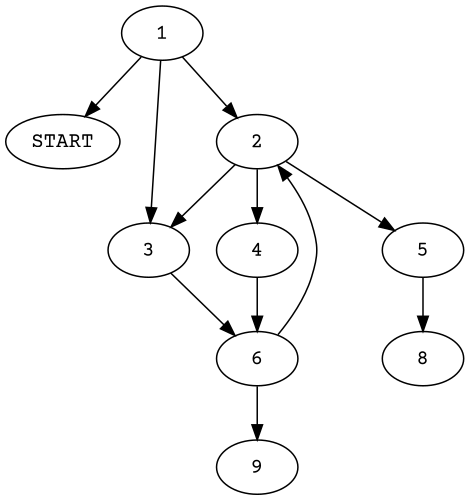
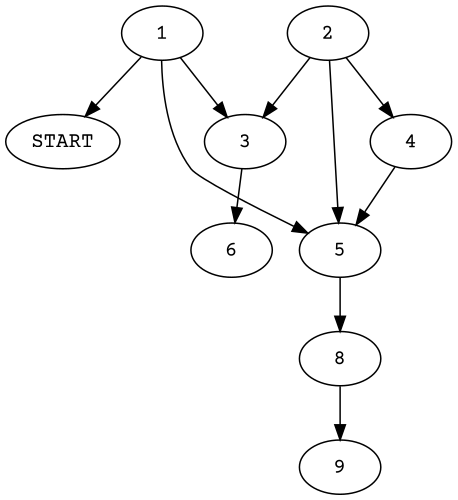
  digraph {
    fontname="Courier Prime"
    node [fontname="Courier Prime"]
    edge [fontname="Courier Prime"]
    n1 [label=START]
    1
    2
    3
    4
    5
    6
    8
    9
    1 -> n1
-   1 -> 2
+   1 -> 5
    1 -> 3
    2 -> 3
    2 -> 4
    2 -> 5
    3 -> 6
-   4 -> 6
+   4 -> 5
    5 -> 8
-   6 -> 2
-   6 -> 9
+   8 -> 9
  }
